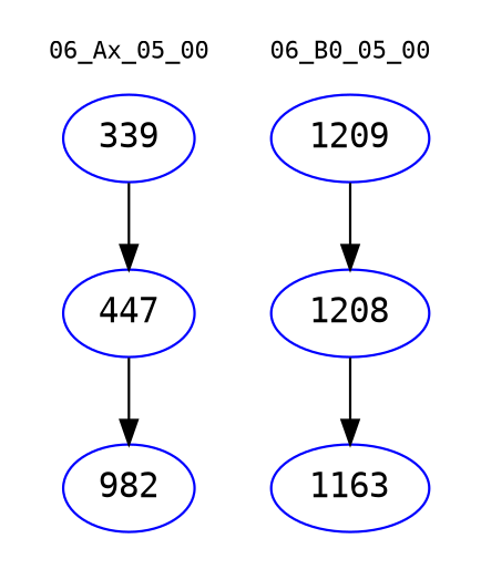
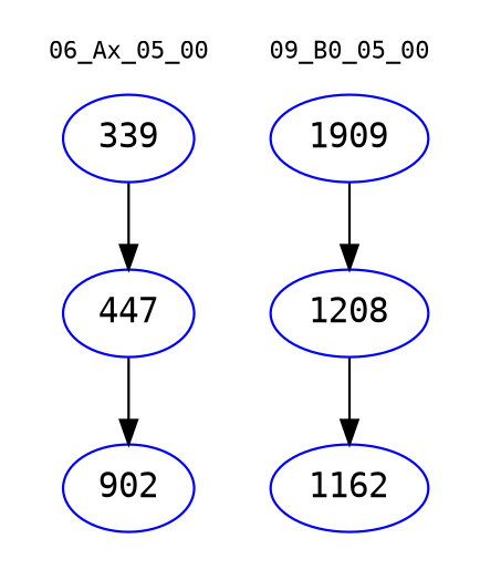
  digraph {
    fontname="DejaVu Sans Mono"
    node [color=blue fontname="DejaVu Sans Mono"]
    edge [color=black fontname="DejaVu Sans Mono"]
    n1 [label=339]
    n2 [label=447]
-   n3 [label=982]
-   n4 [label=1209]
+   n3 [label=902]
+   n4 [label=1909]
    n5 [label=1208]
-   n6 [label=1163]
+   n6 [label=1162]
    subgraph cluster_1 {
      color=white
      fontsize=10
      label="06_Ax_05_00"
      n1
      n2
      n3
    }
    subgraph cluster_2 {
      color=white
      fontsize=10
-     label="06_B0_05_00"
+     label="09_B0_05_00"
      n4
      n5
      n6
    }
    n1 -> n2
    n2 -> n3
    n4 -> n5
    n5 -> n6
  }
